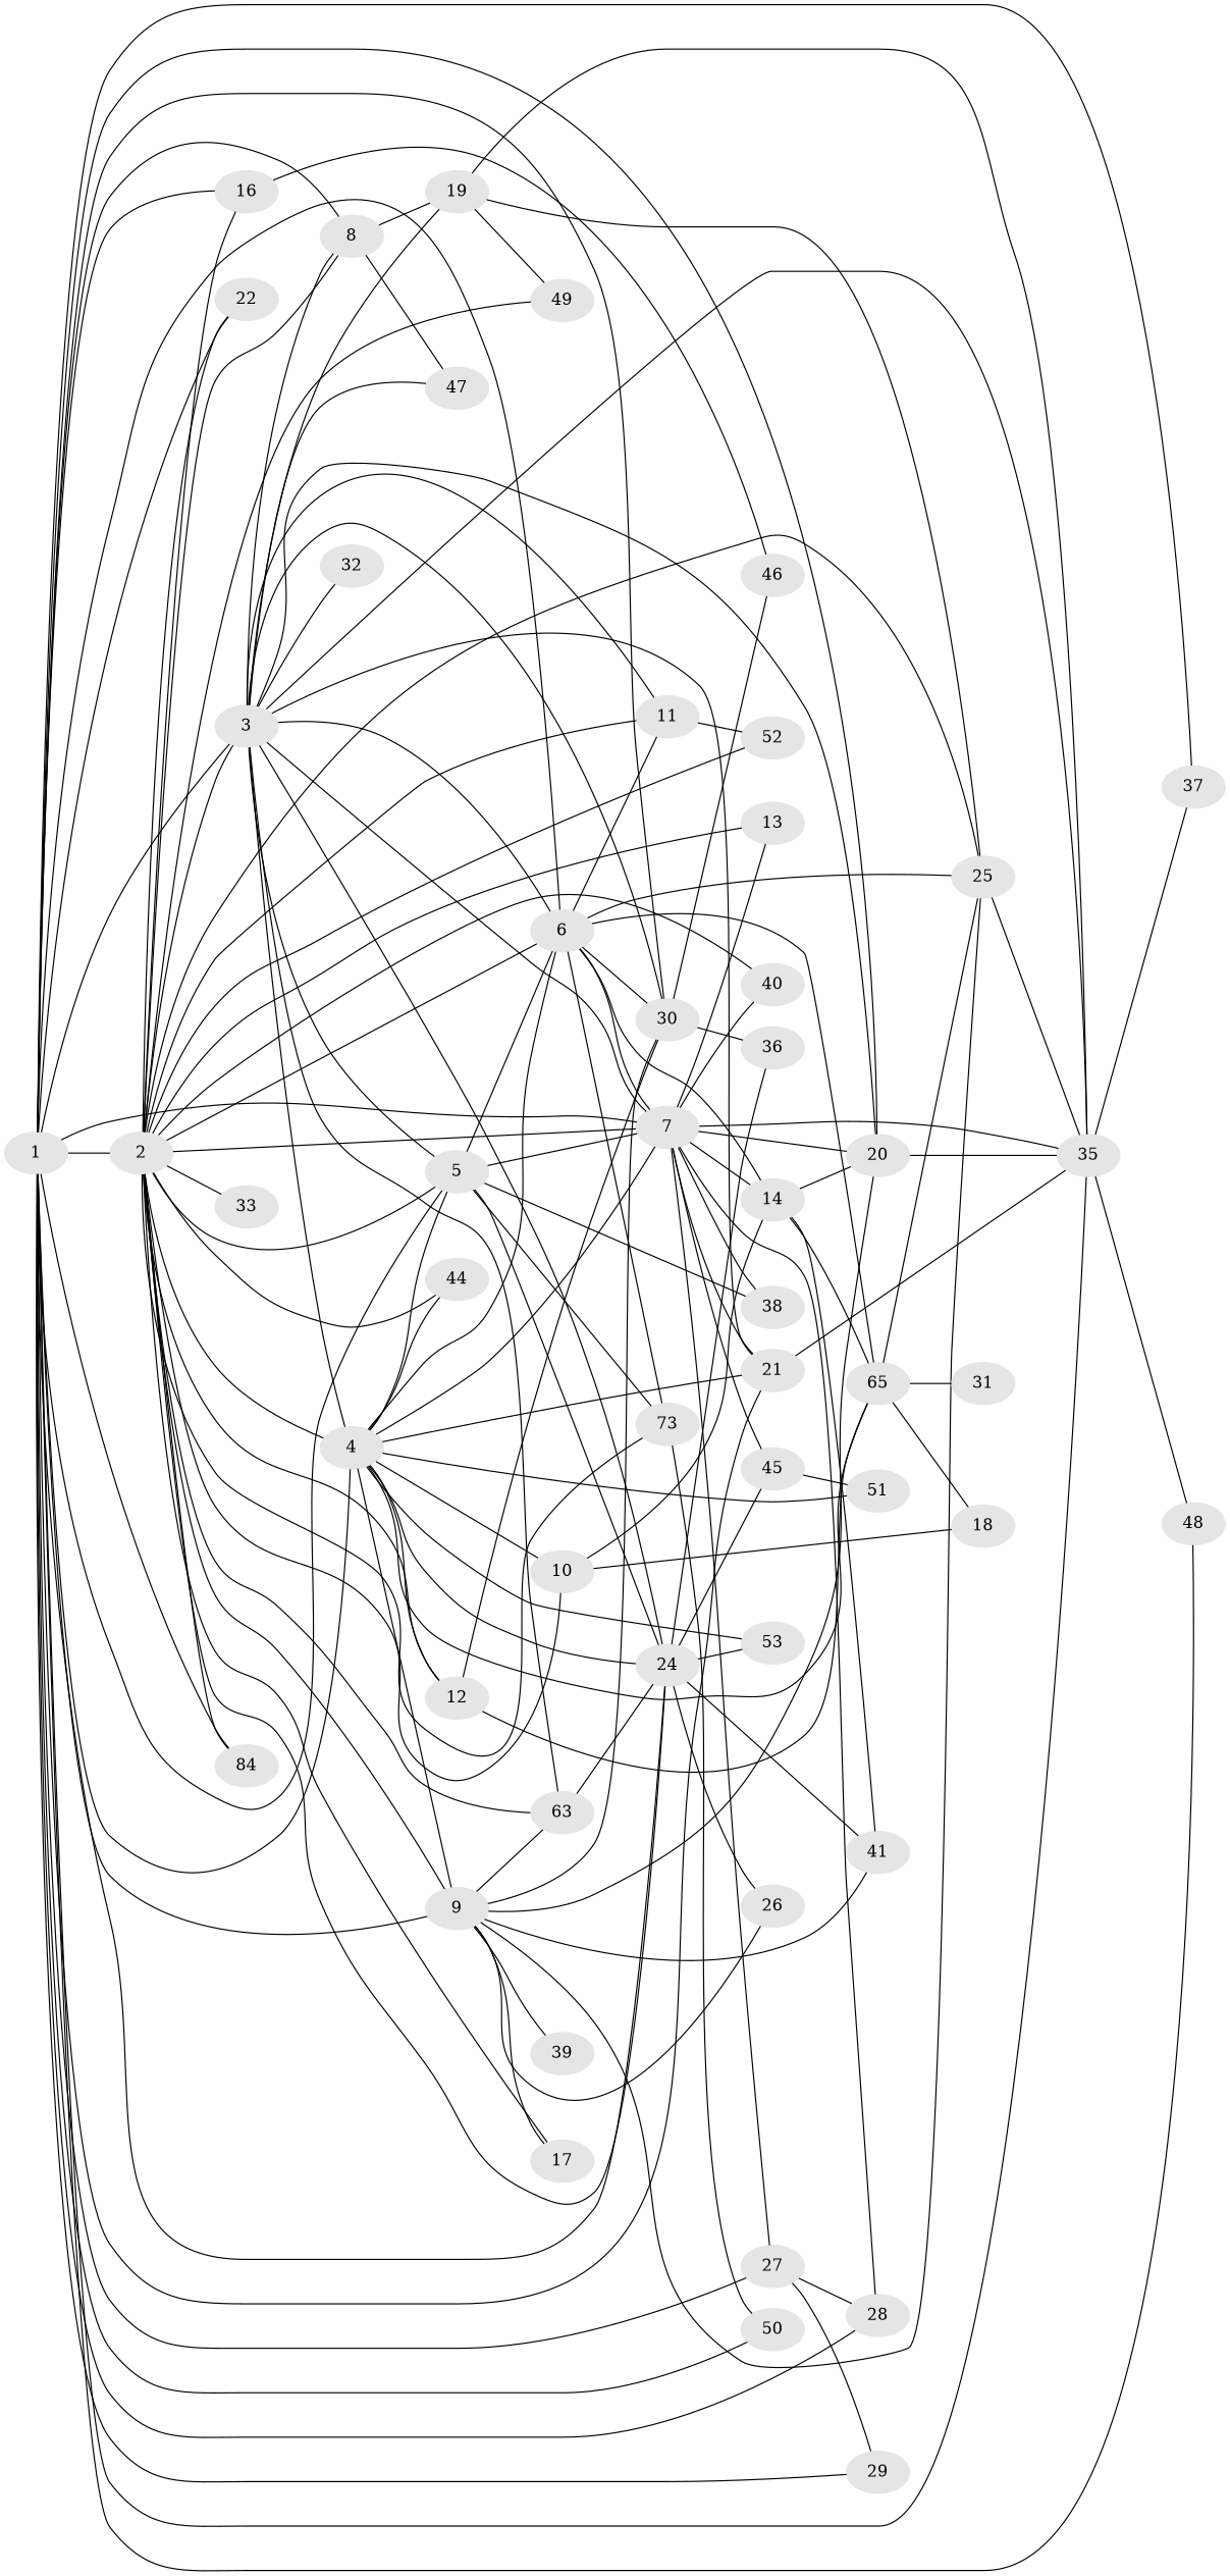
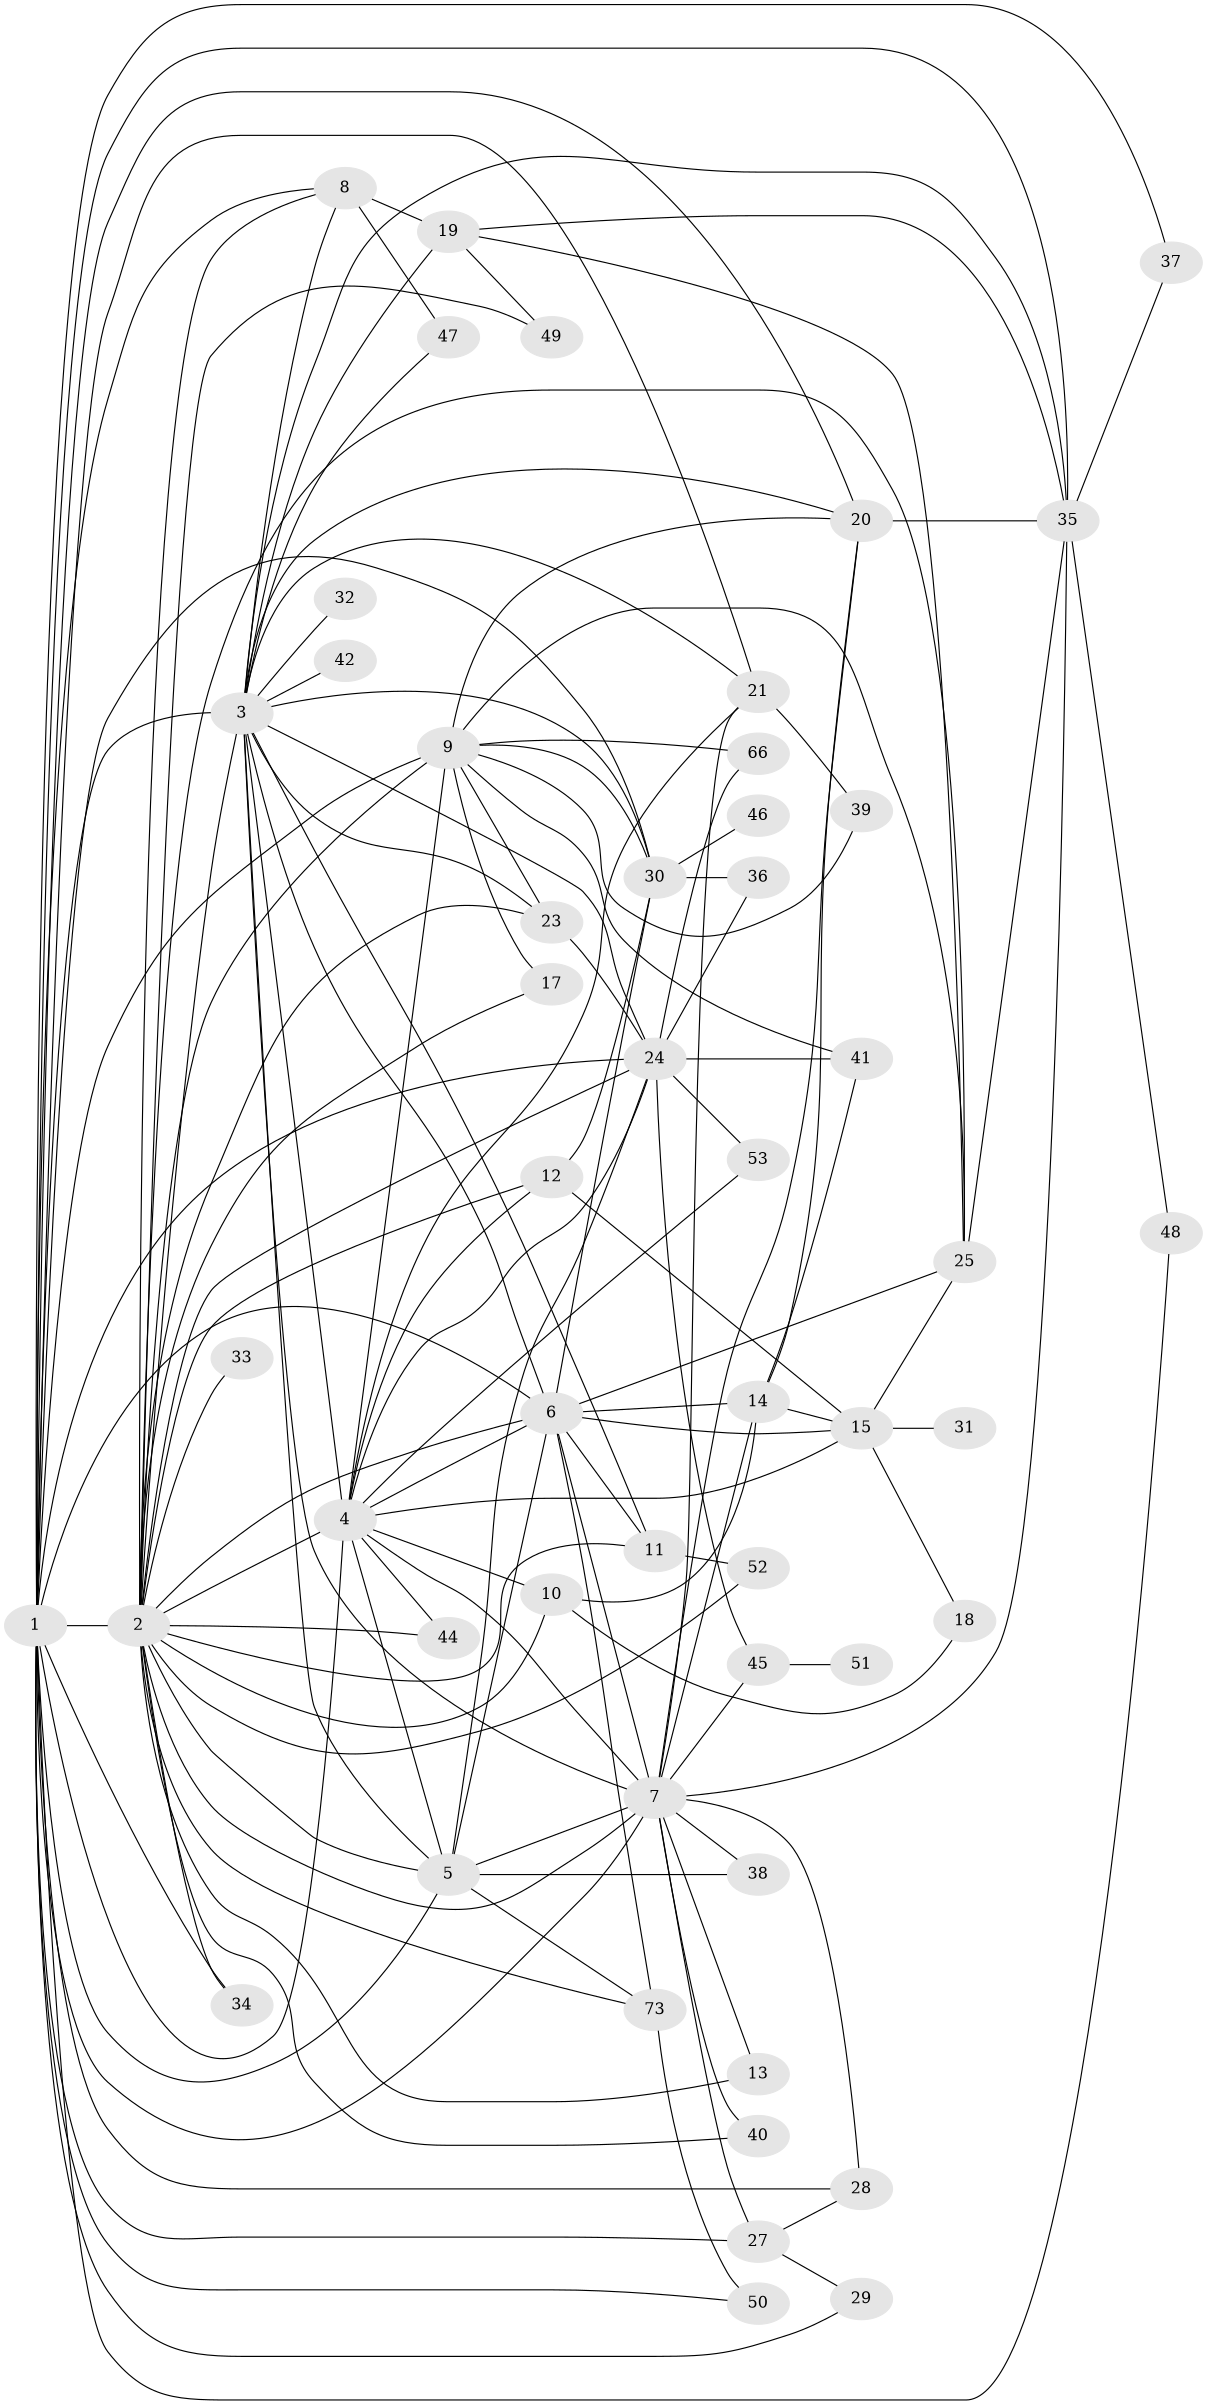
  graph {
    rankdir=LR
    node [color=gray90 style=filled]
    edge [weight=1.0]
    1
    2
    3
    4
    5
    6
    7
    8
    9
-   16
    20
    21
-   22
    24
    27
    28
    29
    30
-   34 [label=84]
+   34
    35
    37
    48
    50
    10
    11
    12
    13
    17
-   23 [label=63]
+   23
    25
    33
    40
    n33 [label=73]
    44
    49
    52
    19
    32
+   42
    47
-   15 [label=65]
+   15
    51
    53
    38
    14
    45
-   26
+   26 [label=66]
    39
    41
    46
    36
    18
    31
    1 -- 2 [weight=8.0]
    1 -- 3 [weight=3.0]
    1 -- 4 [weight=3.0]
    1 -- 5 [weight=2.0]
    1 -- 6 [weight=2.0]
    1 -- 7 [weight=4.0]
    1 -- 8 [weight=2.0]
    1 -- 9 [weight=2.0]
-   1 -- 16
    1 -- 20
    1 -- 21
-   1 -- 22
    1 -- 24
    1 -- 27
    1 -- 28 [weight=2.0]
    1 -- 29
    1 -- 30
    1 -- 34
    1 -- 35
    1 -- 37
    1 -- 48
    1 -- 50
    2 -- 3 [weight=2.0]
    2 -- 4 [weight=2.0]
    2 -- 5 [weight=3.0]
    2 -- 6 [weight=3.0]
    2 -- 7 [weight=4.0]
    2 -- 8
    2 -- 9
-   2 -- 16
-   2 -- 22
    2 -- 24
    2 -- 34 [weight=2.0]
    2 -- 10
    2 -- 11
    2 -- 12
    2 -- 13 [weight=2.0]
    2 -- 17
    2 -- 23
    2 -- 25
    2 -- 33
    2 -- 40
    2 -- n33
    2 -- 44
    2 -- 49
    2 -- 52
    3 -- 4
    3 -- 5
    3 -- 6 [weight=2.0]
    3 -- 7 [weight=3.0]
    3 -- 8 [weight=2.0]
    3 -- 20
    3 -- 21
    3 -- 24
    3 -- 30
    3 -- 35
    3 -- 11
    3 -- 23
    3 -- 19
    3 -- 32
+   3 -- 42
    3 -- 47
    4 -- 5
    4 -- 6 [weight=2.0]
    4 -- 7 [weight=2.0]
    4 -- 9
    4 -- 21 [weight=2.0]
    4 -- 24
    4 -- 10
    4 -- 12
    4 -- 44
    4 -- 15
-   4 -- 51
    4 -- 53
    5 -- 6
    5 -- 7 [weight=2.0]
    5 -- 24
    5 -- n33
    5 -- 38
    6 -- 7 [weight=2.0]
    6 -- 30
    6 -- 11
    6 -- 25 [weight=5.0]
    6 -- n33
    6 -- 15
    6 -- 14
    7 -- 20
    7 -- 21
    7 -- 27
    7 -- 28
    7 -- 35 [weight=2.0]
    7 -- 13
    7 -- 40
    7 -- 38
    7 -- 14 [weight=3.0]
    7 -- 45
    8 -- 19
    8 -- 47
    9 -- 20 [weight=2.0]
    9 -- 30
    9 -- 17
    9 -- 23
    9 -- 25
    9 -- 26
    9 -- 39
    9 -- 41
-   16 -- 46
    20 -- 35 [weight=5.0]
-   21 -- 35
+   21 -- 39
    24 -- 53
    24 -- 45
    24 -- 26
    24 -- 41
    24 -- 36
    27 -- 28
    27 -- 29
    30 -- 46
    30 -- 36
    35 -- 37
    35 -- 48
    10 -- 14
    10 -- 18
    11 -- 52
    12 -- 30
    12 -- 15
    23 -- 24
    25 -- 35
    n33 -- 50
    19 -- 35
    19 -- 25
    19 -- 49
    15 -- 25
    15 -- 18
    15 -- 31 [weight=2.0]
    14 -- 20
    14 -- 15
    14 -- 41
    45 -- 51
  }
